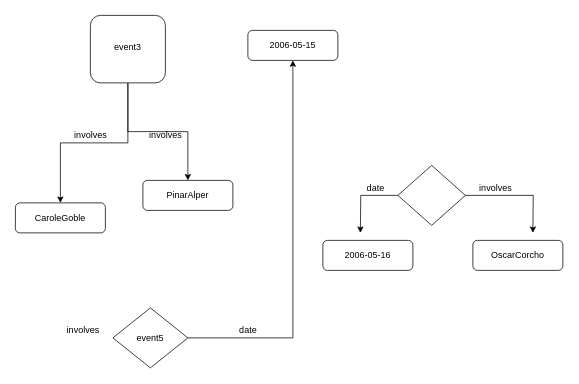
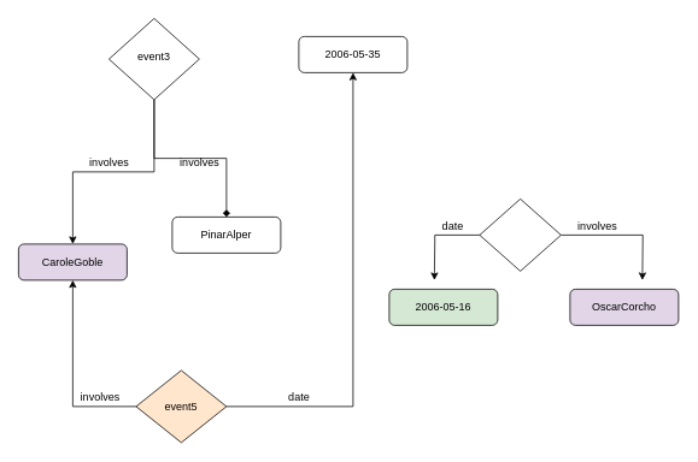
  <mxCell id="0" />
  <mxCell id="1" parent="0" />
- <mxCell id="2" style="edgeStyle=orthogonalEdgeStyle;rounded=0;orthogonalLoop=1;jettySize=auto;html=1;" edge="1" parent="1" source="4" target="7"><mxGeometry relative="1" as="geometry" /></mxCell>
+ <mxCell id="2" style="edgeStyle=orthogonalEdgeStyle;rounded=0;orthogonalLoop=1;jettySize=auto;html=1;endArrow=diamond;" edge="1" parent="1" source="4" target="7"><mxGeometry relative="1" as="geometry" /></mxCell>
  <mxCell id="3" style="edgeStyle=orthogonalEdgeStyle;rounded=0;orthogonalLoop=1;jettySize=auto;html=1;" edge="1" parent="1" source="4"><mxGeometry relative="1" as="geometry"><mxPoint x="80" y="270" as="targetPoint" /><Array as="points"><mxPoint x="170" y="190" /><mxPoint x="80" y="190" /><mxPoint x="80" y="270" /></Array></mxGeometry></mxCell>
- <mxCell id="4" value="event3" style="whiteSpace=wrap;html=1;shadow=0;fontFamily=Helvetica;fontSize=12;align=center;strokeWidth=1;spacing=6;spacingTop=-4;rounded=1;" parent="1" vertex="1"><mxGeometry x="120" y="20" width="100" height="90" as="geometry" /></mxCell>
- <mxCell id="5" value="2006-05-15" style="rounded=1;whiteSpace=wrap;html=1;fontSize=12;glass=0;strokeWidth=1;shadow=0;" parent="1" vertex="1"><mxGeometry x="330" y="40" width="120" height="40" as="geometry" /></mxCell>
- <mxCell id="6" value="CaroleGoble" style="rounded=1;whiteSpace=wrap;html=1;fontSize=12;glass=0;strokeWidth=1;shadow=0;" parent="1" vertex="1"><mxGeometry x="20" y="270" width="120" height="40" as="geometry" /></mxCell>
+ <mxCell id="4" value="event3" style="rhombus;whiteSpace=wrap;html=1;shadow=0;fontFamily=Helvetica;fontSize=12;align=center;strokeWidth=1;spacing=6;spacingTop=-4;" parent="1" vertex="1"><mxGeometry x="120" y="20" width="100" height="90" as="geometry" /></mxCell>
+ <mxCell id="5" value="2006-05-35" style="rounded=1;whiteSpace=wrap;html=1;fontSize=12;glass=0;strokeWidth=1;shadow=0;" parent="1" vertex="1"><mxGeometry x="330" y="40" width="120" height="40" as="geometry" /></mxCell>
+ <mxCell id="6" value="CaroleGoble" style="rounded=1;whiteSpace=wrap;html=1;fontSize=12;glass=0;strokeWidth=1;shadow=0;fillColor=#e1d5e7;" parent="1" vertex="1"><mxGeometry x="20" y="270" width="120" height="40" as="geometry" /></mxCell>
  <mxCell id="7" value="PinarAlper" style="rounded=1;whiteSpace=wrap;html=1;fontSize=12;glass=0;strokeWidth=1;shadow=0;" parent="1" vertex="1"><mxGeometry x="190" y="240" width="120" height="40" as="geometry" /></mxCell>
  <mxCell id="8" value="involves" style="text;html=1;resizable=0;autosize=1;align=center;verticalAlign=middle;points=[];fillColor=none;strokeColor=none;rounded=0;" vertex="1" parent="1"><mxGeometry x="190" y="170" width="60" height="20" as="geometry" /></mxCell>
  <mxCell id="9" style="edgeStyle=orthogonalEdgeStyle;rounded=0;orthogonalLoop=1;jettySize=auto;html=1;" edge="1" parent="1" source="11"><mxGeometry relative="1" as="geometry"><mxPoint x="480" y="310" as="targetPoint" /></mxGeometry></mxCell>
  <mxCell id="10" style="edgeStyle=orthogonalEdgeStyle;rounded=0;orthogonalLoop=1;jettySize=auto;html=1;" edge="1" parent="1" source="11"><mxGeometry relative="1" as="geometry"><mxPoint x="710" y="310" as="targetPoint" /></mxGeometry></mxCell>
  <mxCell id="11" value="" style="rhombus;whiteSpace=wrap;html=1;" vertex="1" parent="1"><mxGeometry x="530" y="220" width="90" height="80" as="geometry" /></mxCell>
- <mxCell id="12" value="2006-05-16" style="rounded=1;whiteSpace=wrap;html=1;" vertex="1" parent="1"><mxGeometry x="430" y="320" width="120" height="40" as="geometry" /></mxCell>
- <mxCell id="13" value="OscarCorcho" style="rounded=1;whiteSpace=wrap;html=1;" vertex="1" parent="1"><mxGeometry x="630" y="320" width="120" height="40" as="geometry" /></mxCell>
+ <mxCell id="12" value="2006-05-16" style="rounded=1;whiteSpace=wrap;html=1;fillColor=#d5e8d4;" vertex="1" parent="1"><mxGeometry x="430" y="320" width="120" height="40" as="geometry" /></mxCell>
+ <mxCell id="13" value="OscarCorcho" style="rounded=1;whiteSpace=wrap;html=1;fillColor=#e1d5e7;" vertex="1" parent="1"><mxGeometry x="630" y="320" width="120" height="40" as="geometry" /></mxCell>
  <mxCell id="14" value="date" style="text;html=1;resizable=0;autosize=1;align=center;verticalAlign=middle;points=[];fillColor=none;strokeColor=none;rounded=0;" vertex="1" parent="1"><mxGeometry x="480" y="240" width="40" height="20" as="geometry" /></mxCell>
  <mxCell id="15" value="involves" style="text;html=1;resizable=0;autosize=1;align=center;verticalAlign=middle;points=[];fillColor=none;strokeColor=none;rounded=0;" vertex="1" parent="1"><mxGeometry x="90" y="170" width="60" height="20" as="geometry" /></mxCell>
  <mxCell id="16" value="involves" style="text;html=1;resizable=0;autosize=1;align=center;verticalAlign=middle;points=[];fillColor=none;strokeColor=none;rounded=0;" vertex="1" parent="1"><mxGeometry x="630" y="240" width="60" height="20" as="geometry" /></mxCell>
+ <mxCell id="17" style="edgeStyle=orthogonalEdgeStyle;rounded=0;orthogonalLoop=1;jettySize=auto;html=1;entryX=0.5;entryY=1;entryDx=0;entryDy=0;" edge="1" parent="1" source="19" target="6"><mxGeometry relative="1" as="geometry" /></mxCell>
  <mxCell id="18" style="edgeStyle=orthogonalEdgeStyle;rounded=0;orthogonalLoop=1;jettySize=auto;html=1;" edge="1" parent="1" source="19" target="5"><mxGeometry relative="1" as="geometry" /></mxCell>
- <mxCell id="19" value="event5" style="rhombus;whiteSpace=wrap;html=1;" vertex="1" parent="1"><mxGeometry x="150" y="410" width="100" height="80" as="geometry" /></mxCell>
+ <mxCell id="19" value="event5" style="rhombus;whiteSpace=wrap;html=1;fillColor=#ffe6cc;" vertex="1" parent="1"><mxGeometry x="150" y="410" width="100" height="80" as="geometry" /></mxCell>
  <mxCell id="20" value="involves" style="text;html=1;resizable=0;autosize=1;align=center;verticalAlign=middle;points=[];fillColor=none;strokeColor=none;rounded=0;" vertex="1" parent="1"><mxGeometry x="80" y="430" width="60" height="20" as="geometry" /></mxCell>
  <mxCell id="21" value="date" style="text;html=1;resizable=0;autosize=1;align=center;verticalAlign=middle;points=[];fillColor=none;strokeColor=none;rounded=0;" vertex="1" parent="1"><mxGeometry x="310" y="430" width="40" height="20" as="geometry" /></mxCell>
